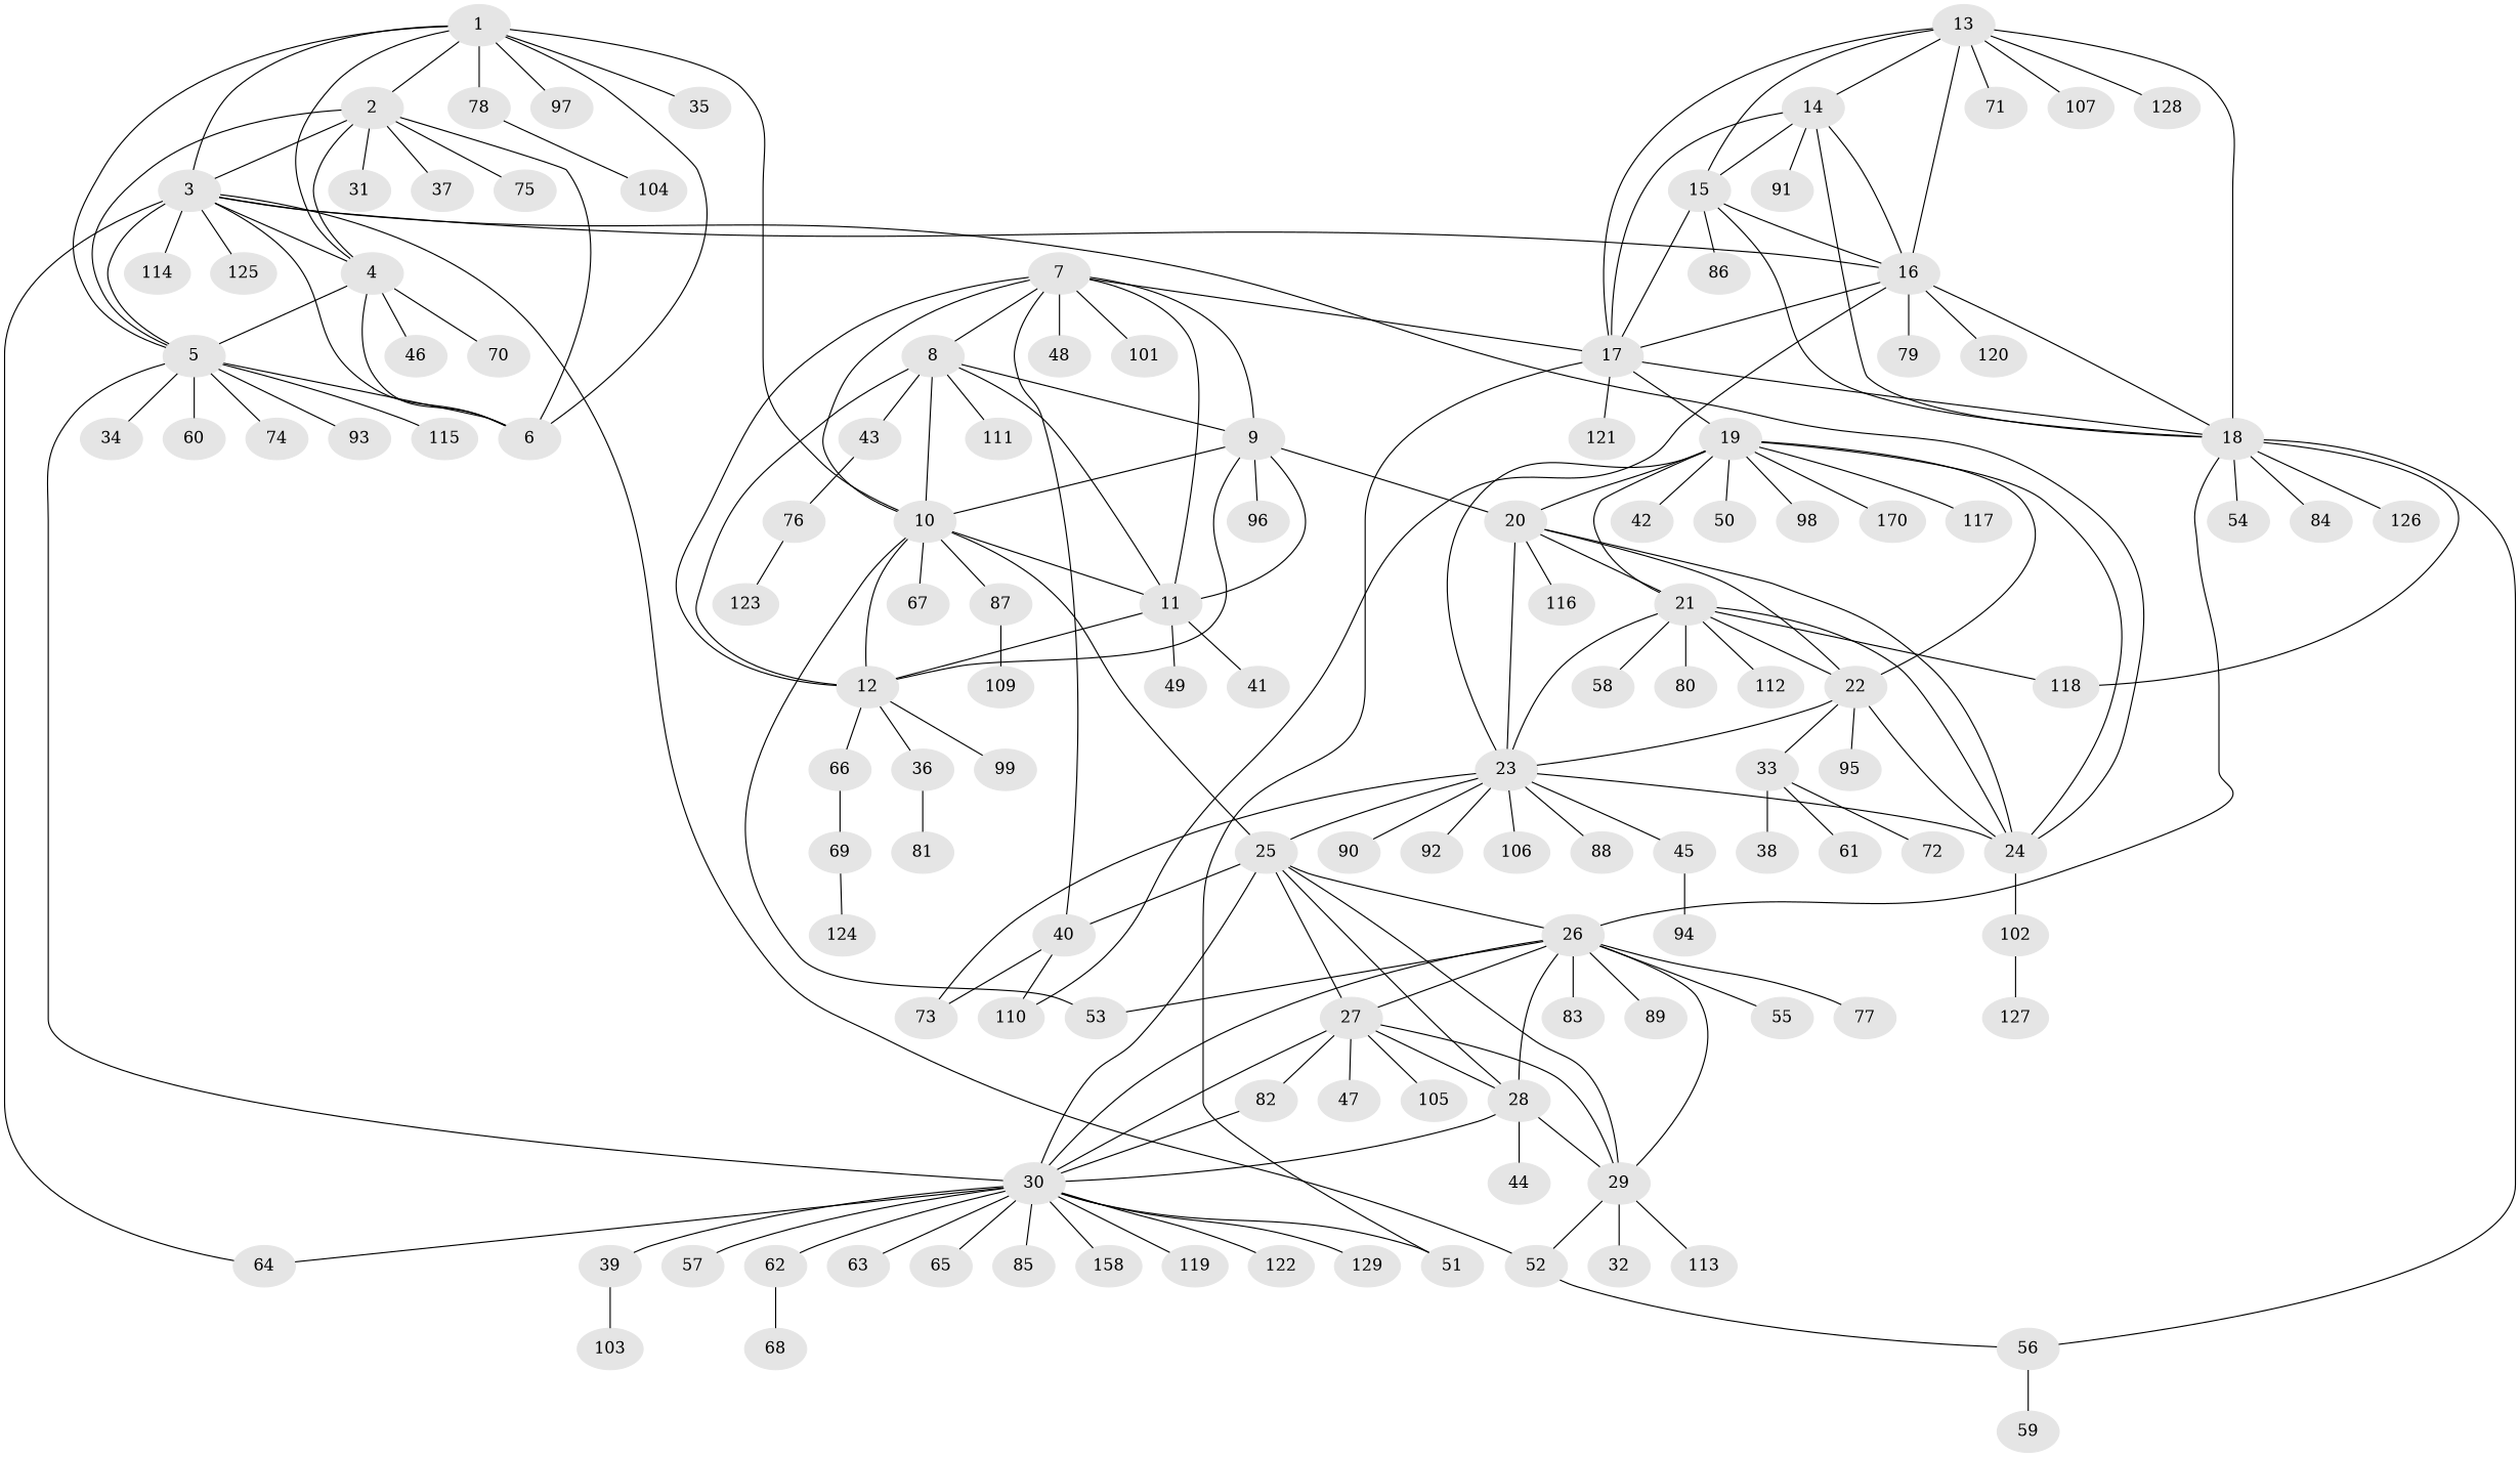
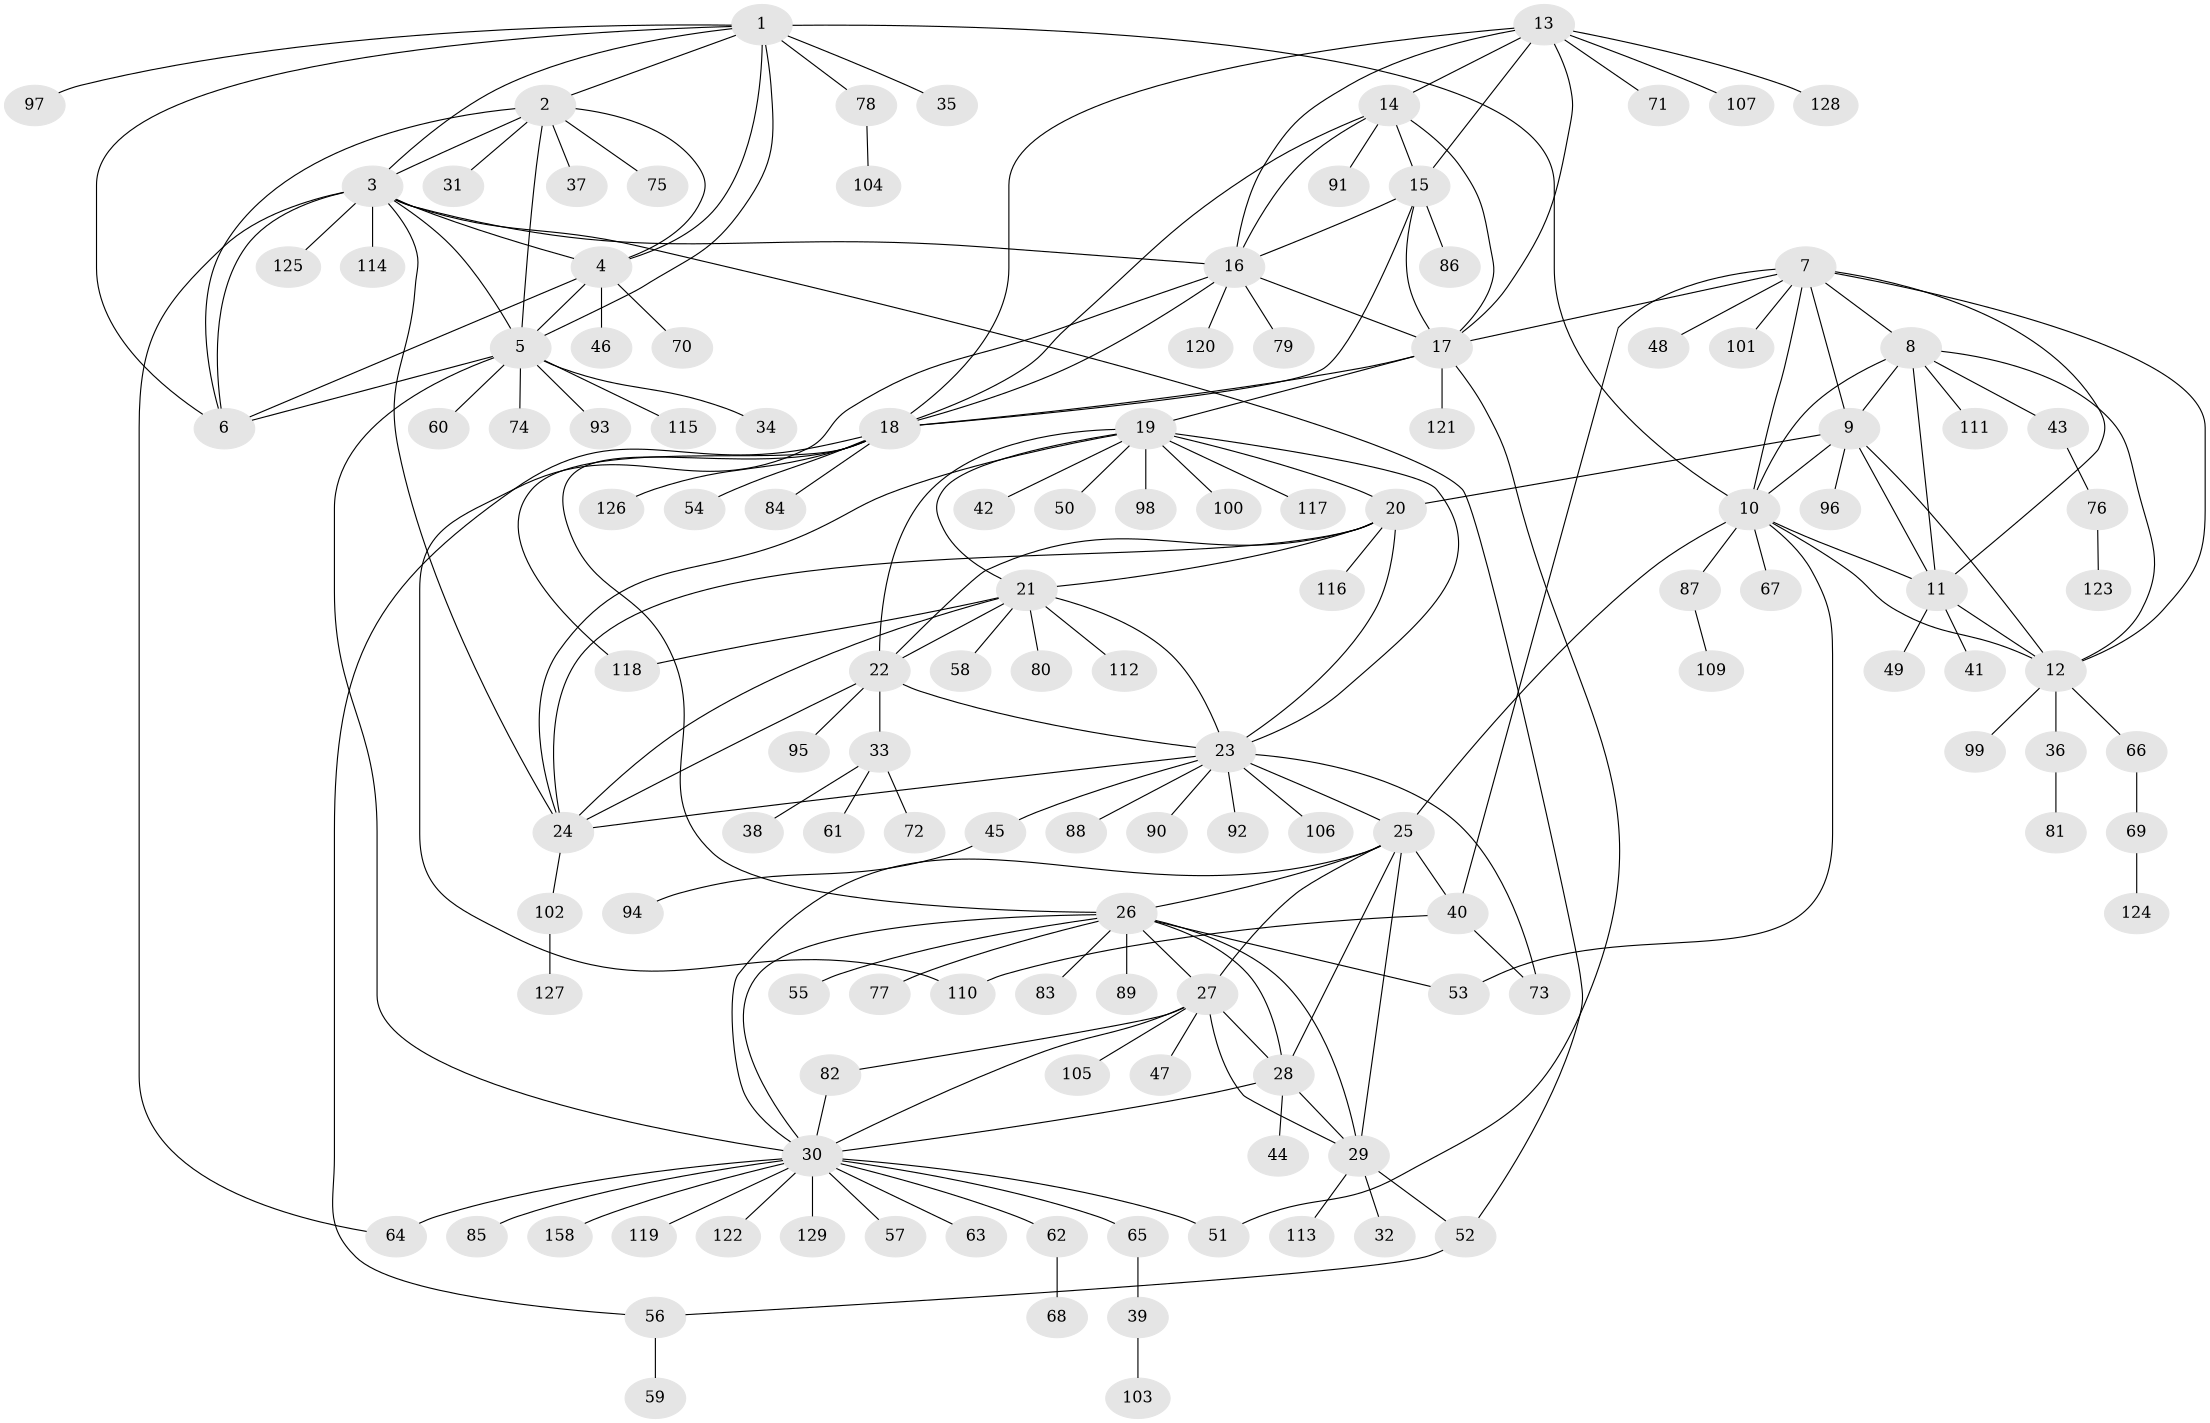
  graph {
    node [color=gray90 style=filled]
    1
    2
    3
    4
    5
    6
    10
    35
    78
    97
    31
    37
    75
    16
    24
    52
    64
    114
    125
    46
    70
    30
    34
    60
    74
    93
    115
    11
    12
    25
    53
    67
    87
    104
    17
    18
    79
    110
    120
    102
    56
    51
    39
    57
    62
    63
    65
    85
    n49 [label=158]
    119
    122
    129
    7
    8
    9
    40
    48
    101
    43
    111
    20
    96
    41
    49
    36
    66
    99
    19
    121
    73
    76
    21
    22
    23
    116
    26
    27
    28
    29
    109
    81
    69
    13
    14
    15
    71
    107
    128
    91
    86
    54
    84
    118
    126
    42
    50
    98
-   100 [label=170]
+   100
    117
    55
    77
    83
    89
    59
    58
    80
    112
    33
    95
    45
    88
    90
    92
    106
    38
    61
    72
    94
    127
    47
    82
    105
    44
    32
    113
    103
    68
    123
    124
    1 -- 2
    1 -- 3
    1 -- 4
    1 -- 5
    1 -- 6
    1 -- 10
    1 -- 35
    1 -- 78
    1 -- 97
    2 -- 3
    2 -- 4
    2 -- 5
    2 -- 6
    2 -- 31
    2 -- 37
    2 -- 75
    3 -- 4
    3 -- 5
    3 -- 6
    3 -- 16
    3 -- 24
    3 -- 52
    3 -- 64
    3 -- 114
    3 -- 125
    4 -- 5
    4 -- 6
    4 -- 46
    4 -- 70
    5 -- 6
    5 -- 30
    5 -- 34
    5 -- 60
    5 -- 74
    5 -- 93
    5 -- 115
    10 -- 11
    10 -- 12
    10 -- 25
    10 -- 53
    10 -- 67
    10 -- 87
    78 -- 104
    16 -- 17
    16 -- 18
    16 -- 79
    16 -- 110
    16 -- 120
    24 -- 102
    52 -- 56
    30 -- 64
    30 -- 51
-   30 -- 39
+   65 -- 39
    30 -- 57
    30 -- 62
    30 -- 63
    30 -- 65
    30 -- 85
    30 -- n49
    30 -- 119
    30 -- 122
    30 -- 129
    11 -- 12
    11 -- 41
    11 -- 49
    12 -- 36
    12 -- 66
    12 -- 99
    25 -- 30
    25 -- 40
    25 -- 26
    25 -- 27
    25 -- 28
    25 -- 29
    87 -- 109
    17 -- 18
    17 -- 51
    17 -- 19
    17 -- 121
    18 -- 56
    18 -- 26
    18 -- 54
    18 -- 84
    18 -- 118
    18 -- 126
    102 -- 127
    56 -- 59
    39 -- 103
    62 -- 68
    7 -- 10
    7 -- 11
    7 -- 12
    7 -- 17
    7 -- 8
    7 -- 9
    7 -- 40
    7 -- 48
    7 -- 101
    8 -- 10
    8 -- 11
    8 -- 12
    8 -- 9
    8 -- 43
    8 -- 111
    9 -- 10
    9 -- 11
    9 -- 12
    9 -- 20
    9 -- 96
    40 -- 110
    40 -- 73
    43 -- 76
    20 -- 24
    20 -- 21
    20 -- 22
    20 -- 23
    20 -- 116
    36 -- 81
    66 -- 69
    19 -- 24
    19 -- 20
    19 -- 21
    19 -- 22
    19 -- 23
    19 -- 42
    19 -- 50
    19 -- 98
    19 -- 100
    19 -- 117
    76 -- 123
    21 -- 24
    21 -- 22
    21 -- 23
    21 -- 118
    21 -- 58
    21 -- 80
    21 -- 112
    22 -- 24
    22 -- 23
    22 -- 33
    22 -- 95
    23 -- 24
    23 -- 25
    23 -- 73
    23 -- 45
    23 -- 88
    23 -- 90
    23 -- 92
    23 -- 106
    26 -- 30
    26 -- 53
    26 -- 27
    26 -- 28
    26 -- 29
    26 -- 55
    26 -- 77
    26 -- 83
    26 -- 89
    27 -- 30
    27 -- 28
    27 -- 29
    27 -- 47
    27 -- 82
    27 -- 105
    28 -- 30
    28 -- 29
    28 -- 44
    29 -- 52
    29 -- 32
    29 -- 113
    69 -- 124
    13 -- 16
    13 -- 17
    13 -- 18
    13 -- 14
    13 -- 15
    13 -- 71
    13 -- 107
    13 -- 128
    14 -- 16
    14 -- 17
    14 -- 18
    14 -- 15
    14 -- 91
    15 -- 16
    15 -- 17
    15 -- 18
    15 -- 86
    33 -- 38
    33 -- 61
    33 -- 72
    45 -- 94
    82 -- 30
  }
